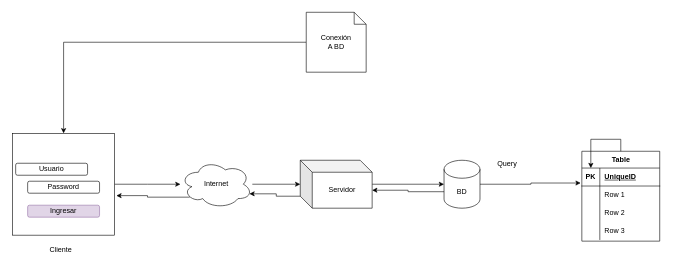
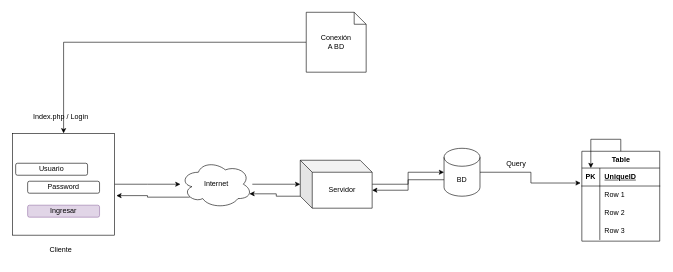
  <mxCell id="0" />
  <mxCell id="1" parent="0" />
  <mxCell id="2" style="edgeStyle=orthogonalEdgeStyle;rounded=0;orthogonalLoop=1;jettySize=auto;html=1;" parent="1" source="3" edge="1"><mxGeometry relative="1" as="geometry"><mxPoint x="300" y="307" as="targetPoint" /></mxGeometry></mxCell>
  <mxCell id="3" value="" style="whiteSpace=wrap;html=1;aspect=fixed;" parent="1" vertex="1"><mxGeometry x="20" y="222" width="170" height="170" as="geometry" /></mxCell>
  <mxCell id="4" value="Cliente" style="text;html=1;align=center;verticalAlign=middle;resizable=0;points=[];autosize=1;strokeColor=none;fillColor=none;" parent="1" vertex="1"><mxGeometry x="70" y="402" width="60" height="30" as="geometry" /></mxCell>
+ <mxCell id="5" value="Index.php / Login" style="text;html=1;align=center;verticalAlign=middle;resizable=0;points=[];autosize=1;strokeColor=none;fillColor=none;" parent="1" vertex="1"><mxGeometry x="40" y="180" width="120" height="30" as="geometry" /></mxCell>
  <mxCell id="6" value="Usuario" style="rounded=1;whiteSpace=wrap;html=1;" parent="1" vertex="1"><mxGeometry x="25" y="272" width="120" height="20" as="geometry" /></mxCell>
  <mxCell id="7" value="Password" style="rounded=1;whiteSpace=wrap;html=1;" parent="1" vertex="1"><mxGeometry x="45" y="302" width="120" height="20" as="geometry" /></mxCell>
  <mxCell id="8" value="Ingresar" style="rounded=1;whiteSpace=wrap;html=1;fillColor=#e1d5e7;strokeColor=#9673a6;" parent="1" vertex="1"><mxGeometry x="45" y="342" width="120" height="20" as="geometry" /></mxCell>
  <mxCell id="9" style="edgeStyle=orthogonalEdgeStyle;rounded=0;orthogonalLoop=1;jettySize=auto;html=1;" parent="1" source="10" target="12" edge="1"><mxGeometry relative="1" as="geometry"><mxPoint x="460" y="307" as="targetPoint" /></mxGeometry></mxCell>
  <mxCell id="10" value="Internet" style="ellipse;shape=cloud;whiteSpace=wrap;html=1;" parent="1" vertex="1"><mxGeometry x="300" y="267" width="120" height="80" as="geometry" /></mxCell>
  <mxCell id="11" style="edgeStyle=orthogonalEdgeStyle;rounded=0;orthogonalLoop=1;jettySize=auto;html=1;" parent="1" source="12" target="13" edge="1"><mxGeometry relative="1" as="geometry"><mxPoint x="560" y="392" as="targetPoint" /></mxGeometry></mxCell>
  <mxCell id="12" value="Servidor&lt;br&gt;" style="shape=cube;whiteSpace=wrap;html=1;boundedLbl=1;backgroundOutline=1;darkOpacity=0.05;darkOpacity2=0.1;" parent="1" vertex="1"><mxGeometry x="500" y="267" width="120" height="80" as="geometry" /></mxCell>
- <mxCell id="13" value="BD" style="shape=cylinder3;whiteSpace=wrap;html=1;boundedLbl=1;backgroundOutline=1;size=15;" parent="1" vertex="1"><mxGeometry x="740" y="267" width="60" height="80" as="geometry" /></mxCell>
+ <mxCell id="13" value="BD" style="shape=cylinder3;whiteSpace=wrap;html=1;boundedLbl=1;backgroundOutline=1;size=15;" parent="1" vertex="1"><mxGeometry x="740" y="247" width="60" height="80" as="geometry" /></mxCell>
  <mxCell id="14" value="Table" style="shape=table;startSize=28;container=1;collapsible=1;childLayout=tableLayout;fixedRows=1;rowLines=0;fontStyle=1;align=center;resizeLast=1;html=1;" parent="1" vertex="1"><mxGeometry x="970" y="252" width="130" height="150" as="geometry" /></mxCell>
  <mxCell id="15" value="" style="shape=tableRow;horizontal=0;startSize=0;swimlaneHead=0;swimlaneBody=0;fillColor=none;collapsible=0;dropTarget=0;points=[[0,0.5],[1,0.5]];portConstraint=eastwest;top=0;left=0;right=0;bottom=1;" parent="14" vertex="1"><mxGeometry y="28" width="130" height="30" as="geometry" /></mxCell>
  <mxCell id="16" value="PK" style="shape=partialRectangle;connectable=0;fillColor=none;top=0;left=0;bottom=0;right=0;fontStyle=1;overflow=hidden;whiteSpace=wrap;html=1;" parent="15" vertex="1"><mxGeometry width="30" height="30" as="geometry"><mxRectangle width="30" height="30" as="alternateBounds" /></mxGeometry></mxCell>
  <mxCell id="17" value="UniqueID" style="shape=partialRectangle;connectable=0;fillColor=none;top=0;left=0;bottom=0;right=0;align=left;spacingLeft=6;fontStyle=5;overflow=hidden;whiteSpace=wrap;html=1;" parent="15" vertex="1"><mxGeometry x="30" width="100" height="30" as="geometry"><mxRectangle width="100" height="30" as="alternateBounds" /></mxGeometry></mxCell>
  <mxCell id="18" value="" style="shape=tableRow;horizontal=0;startSize=0;swimlaneHead=0;swimlaneBody=0;fillColor=none;collapsible=0;dropTarget=0;points=[[0,0.5],[1,0.5]];portConstraint=eastwest;top=0;left=0;right=0;bottom=0;" parent="14" vertex="1"><mxGeometry y="58" width="130" height="30" as="geometry" /></mxCell>
  <mxCell id="19" value="" style="shape=partialRectangle;connectable=0;fillColor=none;top=0;left=0;bottom=0;right=0;editable=1;overflow=hidden;whiteSpace=wrap;html=1;" parent="18" vertex="1"><mxGeometry width="30" height="30" as="geometry"><mxRectangle width="30" height="30" as="alternateBounds" /></mxGeometry></mxCell>
  <mxCell id="20" value="Row 1" style="shape=partialRectangle;connectable=0;fillColor=none;top=0;left=0;bottom=0;right=0;align=left;spacingLeft=6;overflow=hidden;whiteSpace=wrap;html=1;" parent="18" vertex="1"><mxGeometry x="30" width="100" height="30" as="geometry"><mxRectangle width="100" height="30" as="alternateBounds" /></mxGeometry></mxCell>
  <mxCell id="21" value="" style="shape=tableRow;horizontal=0;startSize=0;swimlaneHead=0;swimlaneBody=0;fillColor=none;collapsible=0;dropTarget=0;points=[[0,0.5],[1,0.5]];portConstraint=eastwest;top=0;left=0;right=0;bottom=0;" parent="14" vertex="1"><mxGeometry y="88" width="130" height="30" as="geometry" /></mxCell>
  <mxCell id="22" value="" style="shape=partialRectangle;connectable=0;fillColor=none;top=0;left=0;bottom=0;right=0;editable=1;overflow=hidden;whiteSpace=wrap;html=1;" parent="21" vertex="1"><mxGeometry width="30" height="30" as="geometry"><mxRectangle width="30" height="30" as="alternateBounds" /></mxGeometry></mxCell>
  <mxCell id="23" value="Row 2" style="shape=partialRectangle;connectable=0;fillColor=none;top=0;left=0;bottom=0;right=0;align=left;spacingLeft=6;overflow=hidden;whiteSpace=wrap;html=1;" parent="21" vertex="1"><mxGeometry x="30" width="100" height="30" as="geometry"><mxRectangle width="100" height="30" as="alternateBounds" /></mxGeometry></mxCell>
  <mxCell id="24" value="" style="shape=tableRow;horizontal=0;startSize=0;swimlaneHead=0;swimlaneBody=0;fillColor=none;collapsible=0;dropTarget=0;points=[[0,0.5],[1,0.5]];portConstraint=eastwest;top=0;left=0;right=0;bottom=0;" parent="14" vertex="1"><mxGeometry y="118" width="130" height="30" as="geometry" /></mxCell>
  <mxCell id="25" value="" style="shape=partialRectangle;connectable=0;fillColor=none;top=0;left=0;bottom=0;right=0;editable=1;overflow=hidden;whiteSpace=wrap;html=1;" parent="24" vertex="1"><mxGeometry width="30" height="30" as="geometry"><mxRectangle width="30" height="30" as="alternateBounds" /></mxGeometry></mxCell>
  <mxCell id="26" value="Row 3" style="shape=partialRectangle;connectable=0;fillColor=none;top=0;left=0;bottom=0;right=0;align=left;spacingLeft=6;overflow=hidden;whiteSpace=wrap;html=1;" parent="24" vertex="1"><mxGeometry x="30" width="100" height="30" as="geometry"><mxRectangle width="100" height="30" as="alternateBounds" /></mxGeometry></mxCell>
  <mxCell id="27" style="edgeStyle=orthogonalEdgeStyle;rounded=0;orthogonalLoop=1;jettySize=auto;html=1;entryX=-0.015;entryY=0.833;entryDx=0;entryDy=0;entryPerimeter=0;" parent="1" source="13" target="15" edge="1"><mxGeometry relative="1" as="geometry" /></mxCell>
  <mxCell id="28" style="edgeStyle=orthogonalEdgeStyle;rounded=0;orthogonalLoop=1;jettySize=auto;html=1;" parent="1" source="14" target="16" edge="1"><mxGeometry relative="1" as="geometry" /></mxCell>
  <mxCell id="29" style="edgeStyle=orthogonalEdgeStyle;rounded=0;orthogonalLoop=1;jettySize=auto;html=1;exitX=0;exitY=0;exitDx=0;exitDy=52.5;exitPerimeter=0;entryX=0;entryY=0;entryDx=120;entryDy=50;entryPerimeter=0;" parent="1" source="13" target="12" edge="1"><mxGeometry relative="1" as="geometry" /></mxCell>
  <mxCell id="30" style="edgeStyle=orthogonalEdgeStyle;rounded=0;orthogonalLoop=1;jettySize=auto;html=1;exitX=0;exitY=0;exitDx=0;exitDy=60;exitPerimeter=0;entryX=0.96;entryY=0.7;entryDx=0;entryDy=0;entryPerimeter=0;" parent="1" source="12" target="10" edge="1"><mxGeometry relative="1" as="geometry" /></mxCell>
  <mxCell id="31" style="edgeStyle=orthogonalEdgeStyle;rounded=0;orthogonalLoop=1;jettySize=auto;html=1;exitX=0.13;exitY=0.77;exitDx=0;exitDy=0;exitPerimeter=0;entryX=1.018;entryY=0.612;entryDx=0;entryDy=0;entryPerimeter=0;" parent="1" source="10" target="3" edge="1"><mxGeometry relative="1" as="geometry" /></mxCell>
  <mxCell id="32" style="edgeStyle=orthogonalEdgeStyle;rounded=0;orthogonalLoop=1;jettySize=auto;html=1;entryX=0.5;entryY=0;entryDx=0;entryDy=0;" parent="1" source="33" target="3" edge="1"><mxGeometry relative="1" as="geometry" /></mxCell>
  <mxCell id="33" value="Conexión&lt;br&gt;A BD" style="shape=note;size=20;whiteSpace=wrap;html=1;" parent="1" vertex="1"><mxGeometry x="510" y="20" width="100" height="100" as="geometry" /></mxCell>
- <mxCell id="34" value="Query" style="text;html=1;align=center;verticalAlign=middle;resizable=0;points=[];autosize=1;strokeColor=none;fillColor=none;" parent="1" vertex="1"><mxGeometry x="815" y="258" width="60" height="30" as="geometry" /></mxCell>
+ <mxCell id="34" value="Query" style="text;html=1;align=center;verticalAlign=middle;resizable=0;points=[];autosize=1;strokeColor=none;fillColor=none;" parent="1" vertex="1"><mxGeometry x="830" y="258" width="60" height="30" as="geometry" /></mxCell>
